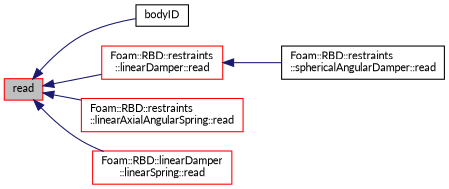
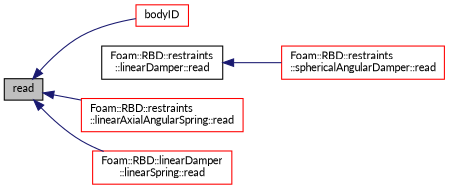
  digraph {
    fontname=Lato
    rankdir=LR
    node [color=red fontname=Lato fontsize=10 shape=record]
    edge [color=midnightblue dir=back fontname=Lato fontsize=10 labelfontname=Helvetica labelfontsize=10 style=solid]
-   n1 [fillcolor=grey75 fontcolor=black height=0.2 label=read style=filled width=0.4]
-   n2 [color=black height=0.2 label=bodyID width=0.4]
-   n3 [height=0.2 label="Foam::RBD::restraints\l::linearDamper::read" width=0.4]
+   n1 [color=black fillcolor=grey75 fontcolor=black height=0.2 label=read style=filled width=0.4]
+   n2 [height=0.2 label=bodyID width=0.4]
+   n3 [color=black height=0.2 label="Foam::RBD::restraints\l::linearDamper::read" width=0.4]
    n4 [height=0.2 label="Foam::RBD::restraints\l::linearAxialAngularSpring::read" width=0.4]
    n5 [height=0.2 label="Foam::RBD::linearDamper\l::linearSpring::read" width=0.4]
-   n6 [color=black height=0.2 label="Foam::RBD::restraints\l::sphericalAngularDamper::read" width=0.4]
+   n6 [height=0.2 label="Foam::RBD::restraints\l::sphericalAngularDamper::read" width=0.4]
    n1 -> n2
-   n1 -> n3
    n1 -> n4
    n1 -> n5
    n3 -> n6
  }
